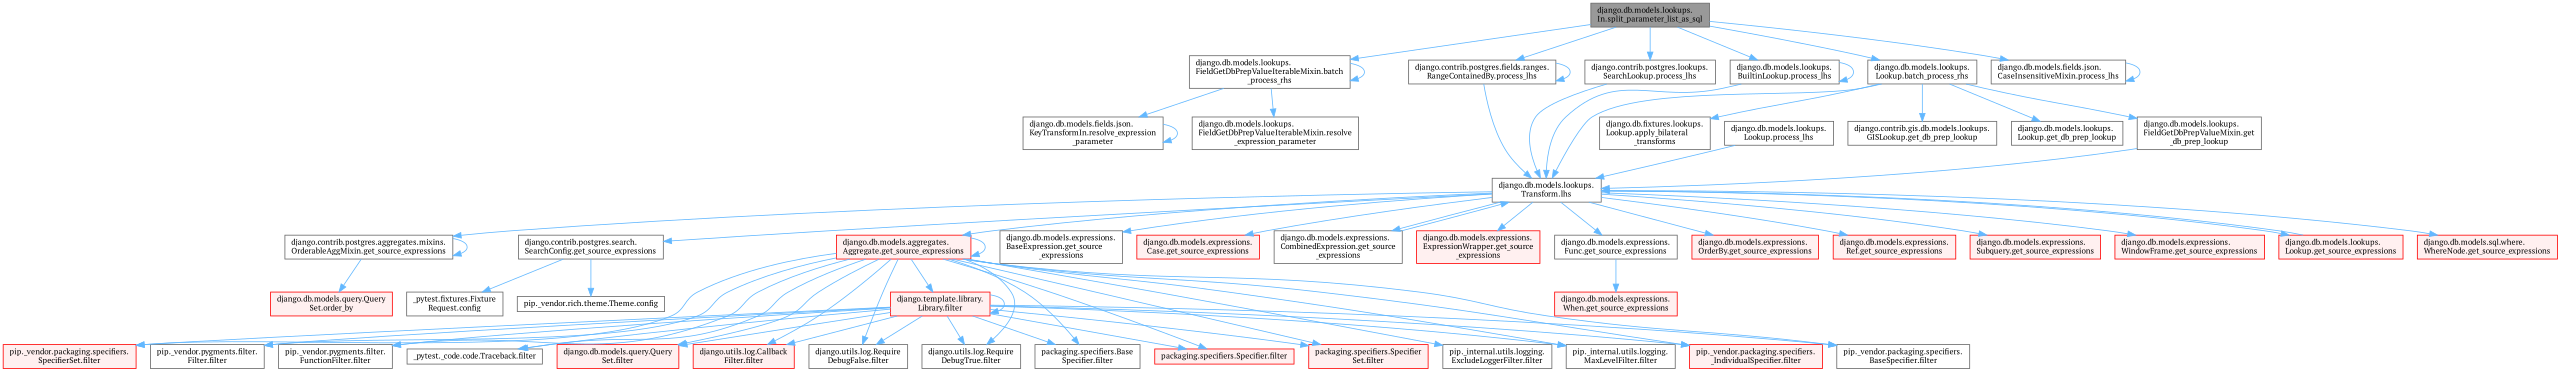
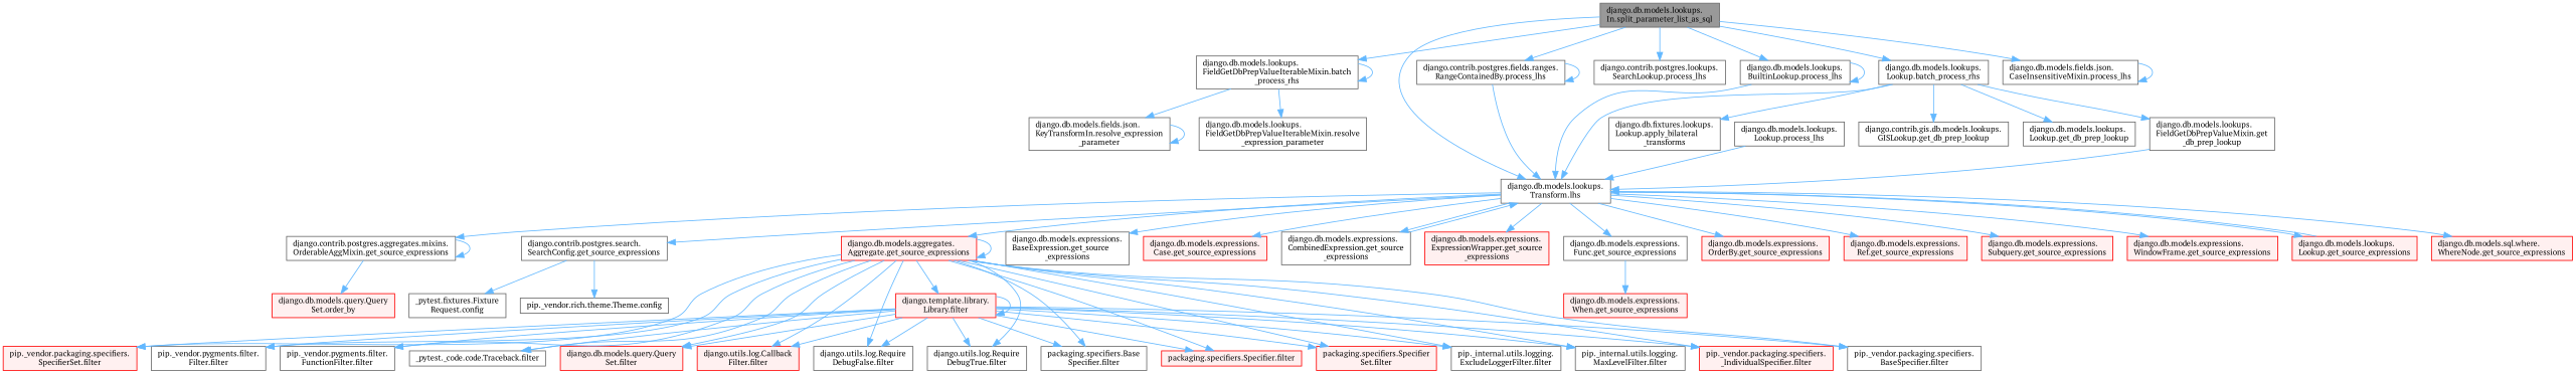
  digraph {
    fontname="PT Serif"
    rankdir=TB
    node [color=grey40 fillcolor=white fontname="PT Serif" fontsize=10 shape=box style=filled]
    edge [color=steelblue1 fontname="PT Serif" fontsize=10 labelfontname=Helvetica labelfontsize=10 style=solid]
    n1 [color=gray40 fillcolor=grey60 fontcolor=black height=0.2 label="django.db.models.lookups.\lIn.split_parameter_list_as_sql" width=0.4]
    n2 [height=0.2 label="django.db.models.lookups.\lFieldGetDbPrepValueIterableMixin.batch\l_process_rhs" width=0.4]
    n3 [height=0.2 label="django.db.models.lookups.\lLookup.batch_process_rhs" width=0.4]
    n4 [height=0.2 label="django.contrib.postgres.fields.ranges.\lRangeContainedBy.process_lhs" width=0.4]
    n5 [height=0.2 label="django.contrib.postgres.lookups.\lSearchLookup.process_lhs" width=0.4]
    n6 [height=0.2 label="django.db.models.fields.json.\lCaseInsensitiveMixin.process_lhs" width=0.4]
    n7 [height=0.2 label="django.db.models.lookups.\lBuiltinLookup.process_lhs" width=0.4]
    n8 [height=0.2 label="django.db.models.fields.json.\lKeyTransformIn.resolve_expression\l_parameter" width=0.4]
    n9 [height=0.2 label="django.db.models.lookups.\lFieldGetDbPrepValueIterableMixin.resolve\l_expression_parameter" width=0.4]
    n10 [height=0.2 label="django.db.fixtures.lookups.\lLookup.apply_bilateral\l_transforms" width=0.4]
    n11 [height=0.2 label="django.contrib.gis.db.models.lookups.\lGISLookup.get_db_prep_lookup" width=0.4]
    n12 [height=0.2 label="django.db.models.lookups.\lFieldGetDbPrepValueMixin.get\l_db_prep_lookup" width=0.4]
    n13 [height=0.2 label="django.db.models.lookups.\lTransform.lhs" width=0.4]
    n14 [height=0.2 label="django.db.models.lookups.\lLookup.get_db_prep_lookup" width=0.4]
    n15 [height=0.2 label="django.db.models.lookups.\lLookup.process_lhs" width=0.4]
    n16 [height=0.2 label="django.contrib.postgres.aggregates.mixins.\lOrderableAggMixin.get_source_expressions" width=0.4]
    n17 [height=0.2 label="django.contrib.postgres.search.\lSearchConfig.get_source_expressions" width=0.4]
    n18 [color=red fillcolor="#FFF0F0" height=0.2 label="django.db.models.aggregates.\lAggregate.get_source_expressions" width=0.4]
    n19 [height=0.2 label="django.db.models.expressions.\lBaseExpression.get_source\l_expressions" width=0.4]
    n20 [color=red fillcolor="#FFF0F0" height=0.2 label="django.db.models.expressions.\lCase.get_source_expressions" width=0.4]
    n21 [height=0.2 label="django.db.models.expressions.\lCombinedExpression.get_source\l_expressions" width=0.4]
    n22 [color=red fillcolor="#FFF0F0" height=0.2 label="django.db.models.expressions.\lExpressionWrapper.get_source\l_expressions" width=0.4]
    n23 [height=0.2 label="django.db.models.expressions.\lFunc.get_source_expressions" width=0.4]
    n24 [color=red fillcolor="#FFF0F0" height=0.2 label="django.db.models.expressions.\lOrderBy.get_source_expressions" width=0.4]
    n25 [color=red fillcolor="#FFF0F0" height=0.2 label="django.db.models.expressions.\lRef.get_source_expressions" width=0.4]
    n26 [color=red fillcolor="#FFF0F0" height=0.2 label="django.db.models.expressions.\lSubquery.get_source_expressions" width=0.4]
    n27 [color=red fillcolor="#FFF0F0" height=0.2 label="django.db.models.expressions.\lWindowFrame.get_source_expressions" width=0.4]
    n28 [color=red fillcolor="#FFF0F0" height=0.2 label="django.db.models.lookups.\lLookup.get_source_expressions" width=0.4]
    n29 [color=red fillcolor="#FFF0F0" height=0.2 label="django.db.models.sql.where.\lWhereNode.get_source_expressions" width=0.4]
    n30 [color=red fillcolor="#FFF0F0" height=0.2 label="django.db.models.query.Query\lSet.order_by" width=0.4]
    n31 [height=0.2 label="_pytest.fixtures.Fixture\lRequest.config" width=0.4]
    n32 [height=0.2 label="pip._vendor.rich.theme.Theme.config" width=0.4]
    n33 [height=0.2 label="_pytest._code.code.Traceback.filter" width=0.4]
    n34 [color=red fillcolor="#FFF0F0" height=0.2 label="django.db.models.query.Query\lSet.filter" width=0.4]
    n35 [color=red fillcolor="#FFF0F0" height=0.2 label="django.template.library.\lLibrary.filter" width=0.4]
    n36 [color=red fillcolor="#FFF0F0" height=0.2 label="django.utils.log.Callback\lFilter.filter" width=0.4]
    n37 [height=0.2 label="django.utils.log.Require\lDebugFalse.filter" width=0.4]
    n38 [height=0.2 label="django.utils.log.Require\lDebugTrue.filter" width=0.4]
    n39 [height=0.2 label="packaging.specifiers.Base\lSpecifier.filter" width=0.4]
    n40 [color=red fillcolor="#FFF0F0" height=0.2 label="packaging.specifiers.Specifier.filter" width=0.4]
    n41 [color=red fillcolor="#FFF0F0" height=0.2 label="packaging.specifiers.Specifier\lSet.filter" width=0.4]
    n42 [height=0.2 label="pip._internal.utils.logging.\lExcludeLoggerFilter.filter" width=0.4]
    n43 [height=0.2 label="pip._internal.utils.logging.\lMaxLevelFilter.filter" width=0.4]
    n44 [color=red fillcolor="#FFF0F0" height=0.2 label="pip._vendor.packaging.specifiers.\l_IndividualSpecifier.filter" width=0.4]
    n45 [height=0.2 label="pip._vendor.packaging.specifiers.\lBaseSpecifier.filter" width=0.4]
    n46 [color=red fillcolor="#FFF0F0" height=0.2 label="pip._vendor.packaging.specifiers.\lSpecifierSet.filter" width=0.4]
    n47 [height=0.2 label="pip._vendor.pygments.filter.\lFilter.filter" width=0.4]
    n48 [height=0.2 label="pip._vendor.pygments.filter.\lFunctionFilter.filter" width=0.4]
    n49 [color=red fillcolor="#FFF0F0" height=0.2 label="django.db.models.expressions.\lWhen.get_source_expressions" width=0.4]
    n1 -> n2
    n1 -> n3
    n1 -> n4
    n1 -> n5
    n1 -> n6
    n1 -> n7
    n2 -> n2
    n2 -> n8
    n2 -> n9
    n3 -> n10
    n3 -> n11
    n3 -> n12
    n3 -> n13
    n3 -> n14
    n4 -> n4
    n4 -> n13
-   n5 -> n13
+   n1 -> n13
    n6 -> n6
    n7 -> n7
    n7 -> n13
    n8 -> n8
    n12 -> n13
    n13 -> n16
    n13 -> n17
    n13 -> n18
    n13 -> n19
    n13 -> n20
    n13 -> n21
    n13 -> n22
    n13 -> n23
    n13 -> n24
    n13 -> n25
    n13 -> n26
    n13 -> n27
    n13 -> n28
    n13 -> n29
    n15 -> n13
    n16 -> n16
    n16 -> n30
    n17 -> n31
    n17 -> n32
    n18 -> n18
    n18 -> n33
    n18 -> n34
    n18 -> n35
    n18 -> n36
    n18 -> n37
    n18 -> n38
    n18 -> n39
    n18 -> n40
    n18 -> n41
    n18 -> n42
    n18 -> n43
    n18 -> n44
    n18 -> n45
    n18 -> n46
    n18 -> n47
    n18 -> n48
    n21 -> n13
    n23 -> n49
    n28 -> n13
    n35 -> n33
    n35 -> n34
    n35 -> n35
    n35 -> n36
    n35 -> n37
    n35 -> n38
    n35 -> n39
    n35 -> n40
    n35 -> n41
+   n35 -> n42
    n35 -> n43
    n35 -> n44
    n35 -> n45
    n35 -> n46
    n35 -> n47
    n35 -> n48
  }
